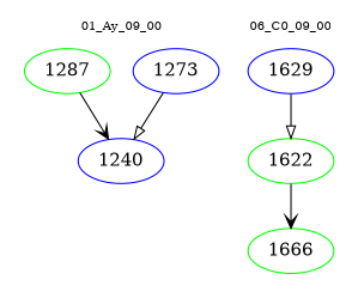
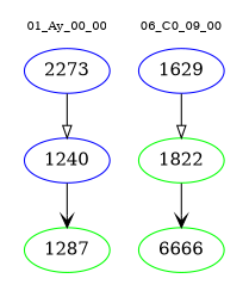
  digraph {
    node [color=blue]
    edge [arrowhead=onormal color=black]
-   n1 [label=1273]
+   n1 [label=2273]
    n2 [label=1240]
    n3 [color=green label=1287]
    n4 [label=1629]
-   n5 [color=green label=1622]
-   n6 [color=green label=1666]
+   n5 [color=green label=1822]
+   n6 [color=green label=6666]
    subgraph cluster_1 {
      color=white
      fontsize=10
-     label="01_Ay_09_00"
+     label="01_Ay_00_00"
      n1
      n2
      n3
    }
    subgraph cluster_2 {
      color=white
      fontsize=10
      label="06_C0_09_00"
      n4
      n5
      n6
    }
    n1 -> n2
-   n3 -> n2 [arrowhead=vee]
+   n2 -> n3 [arrowhead=vee]
    n4 -> n5
    n5 -> n6 [arrowhead=vee]
  }
